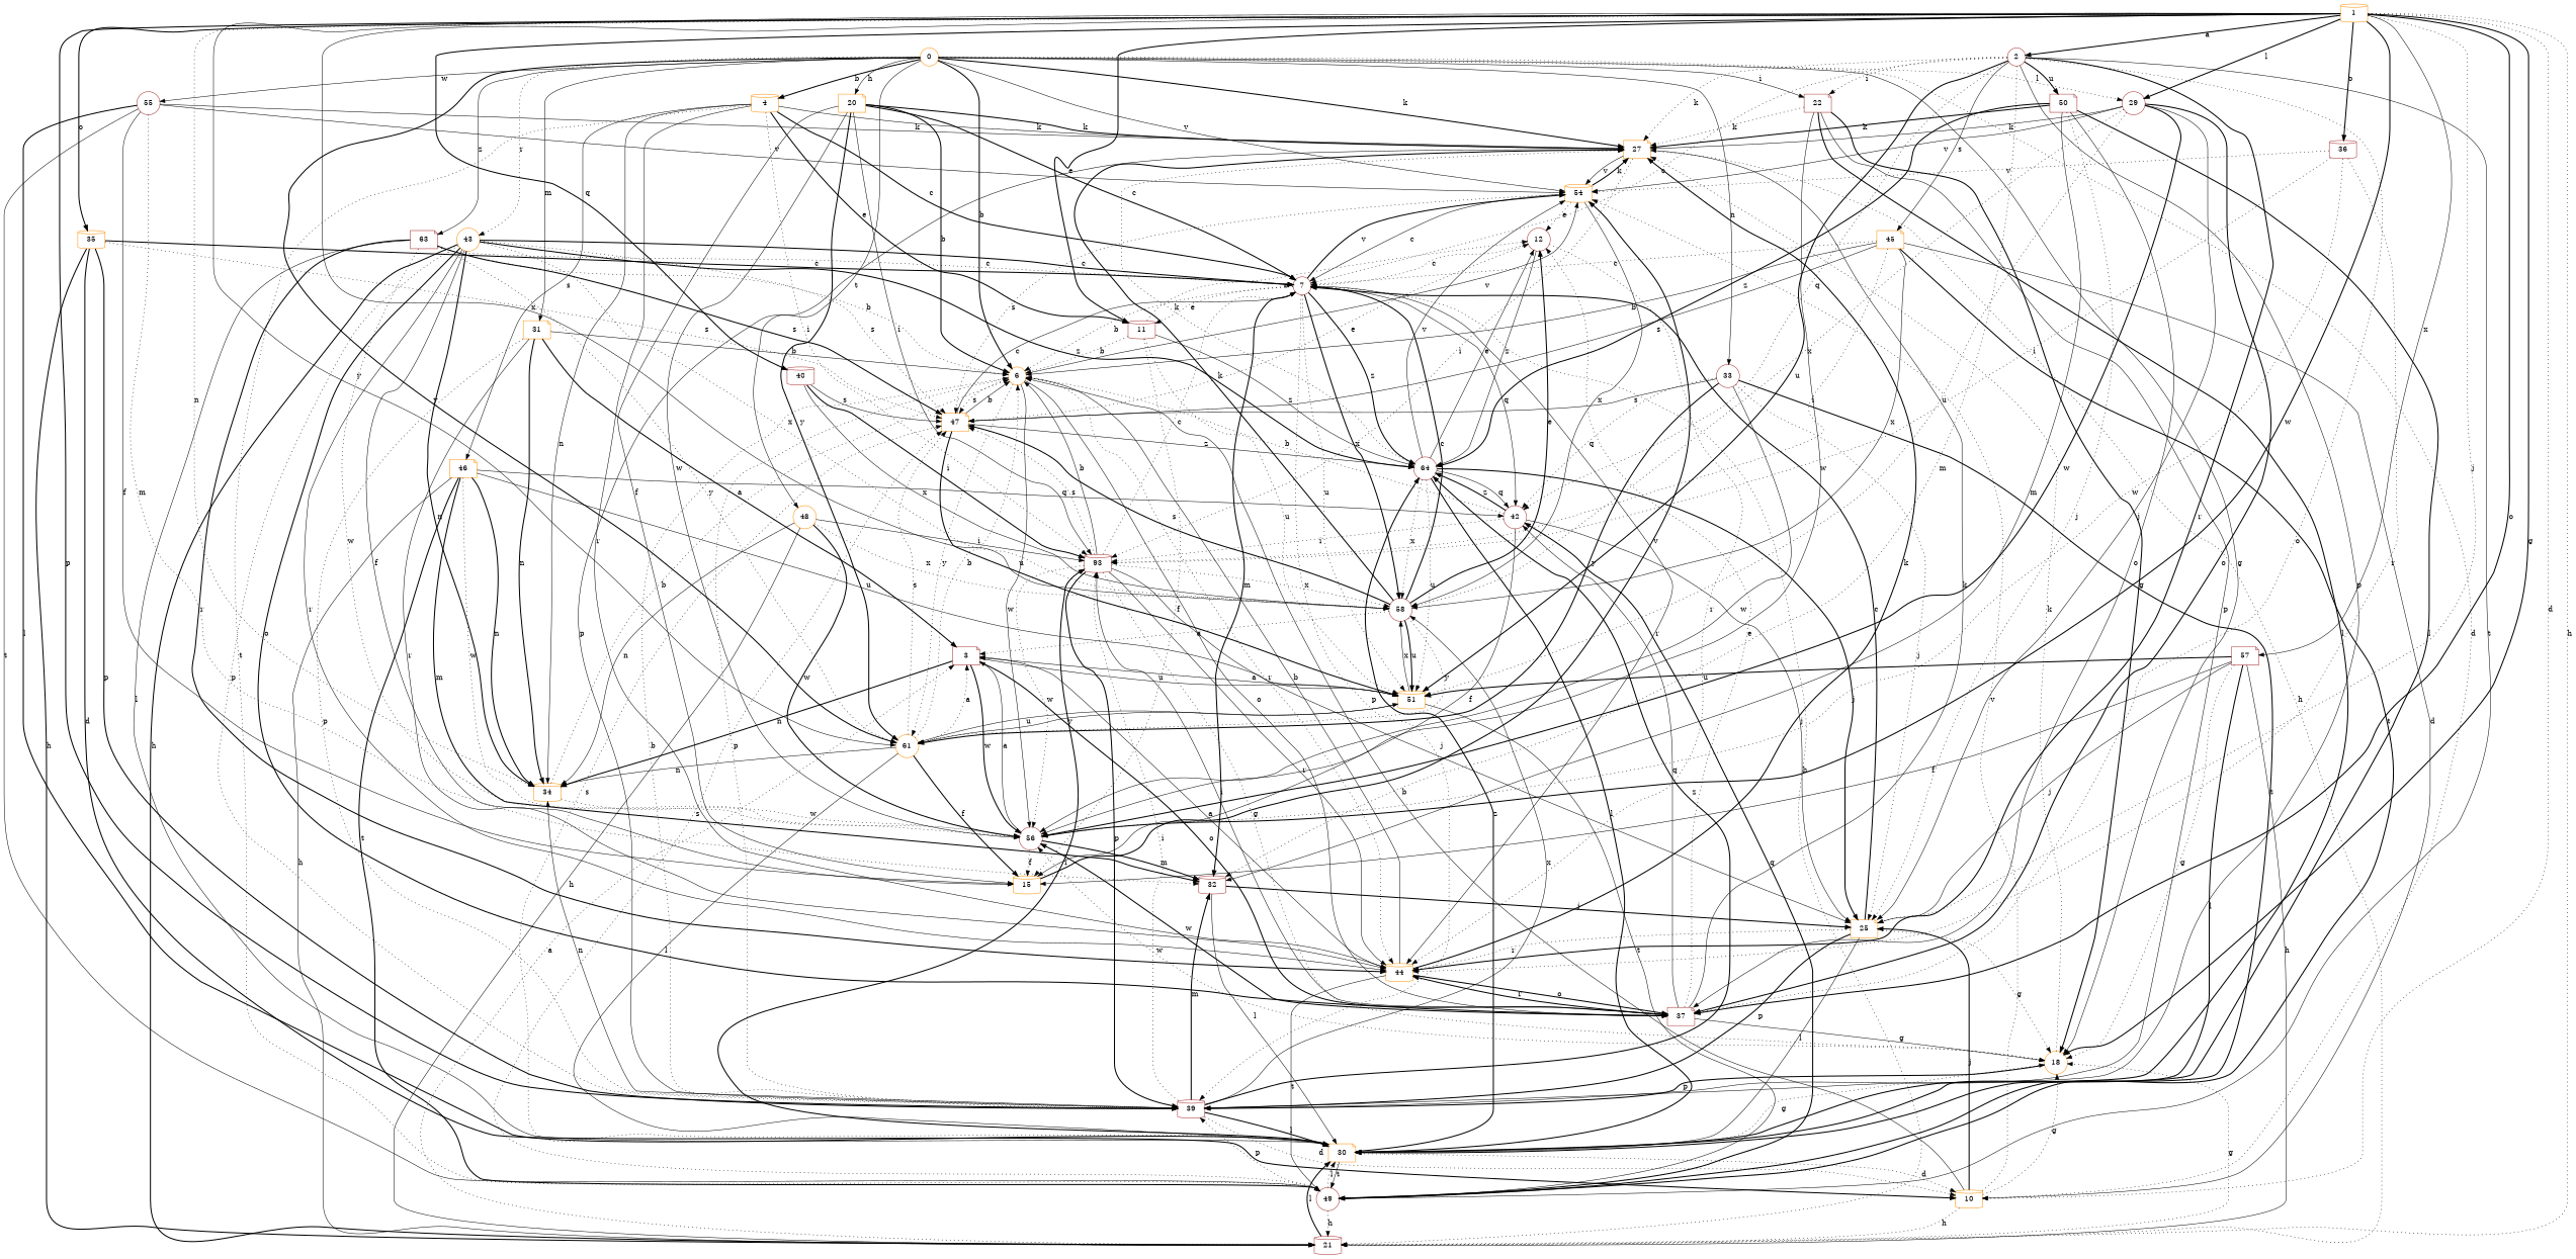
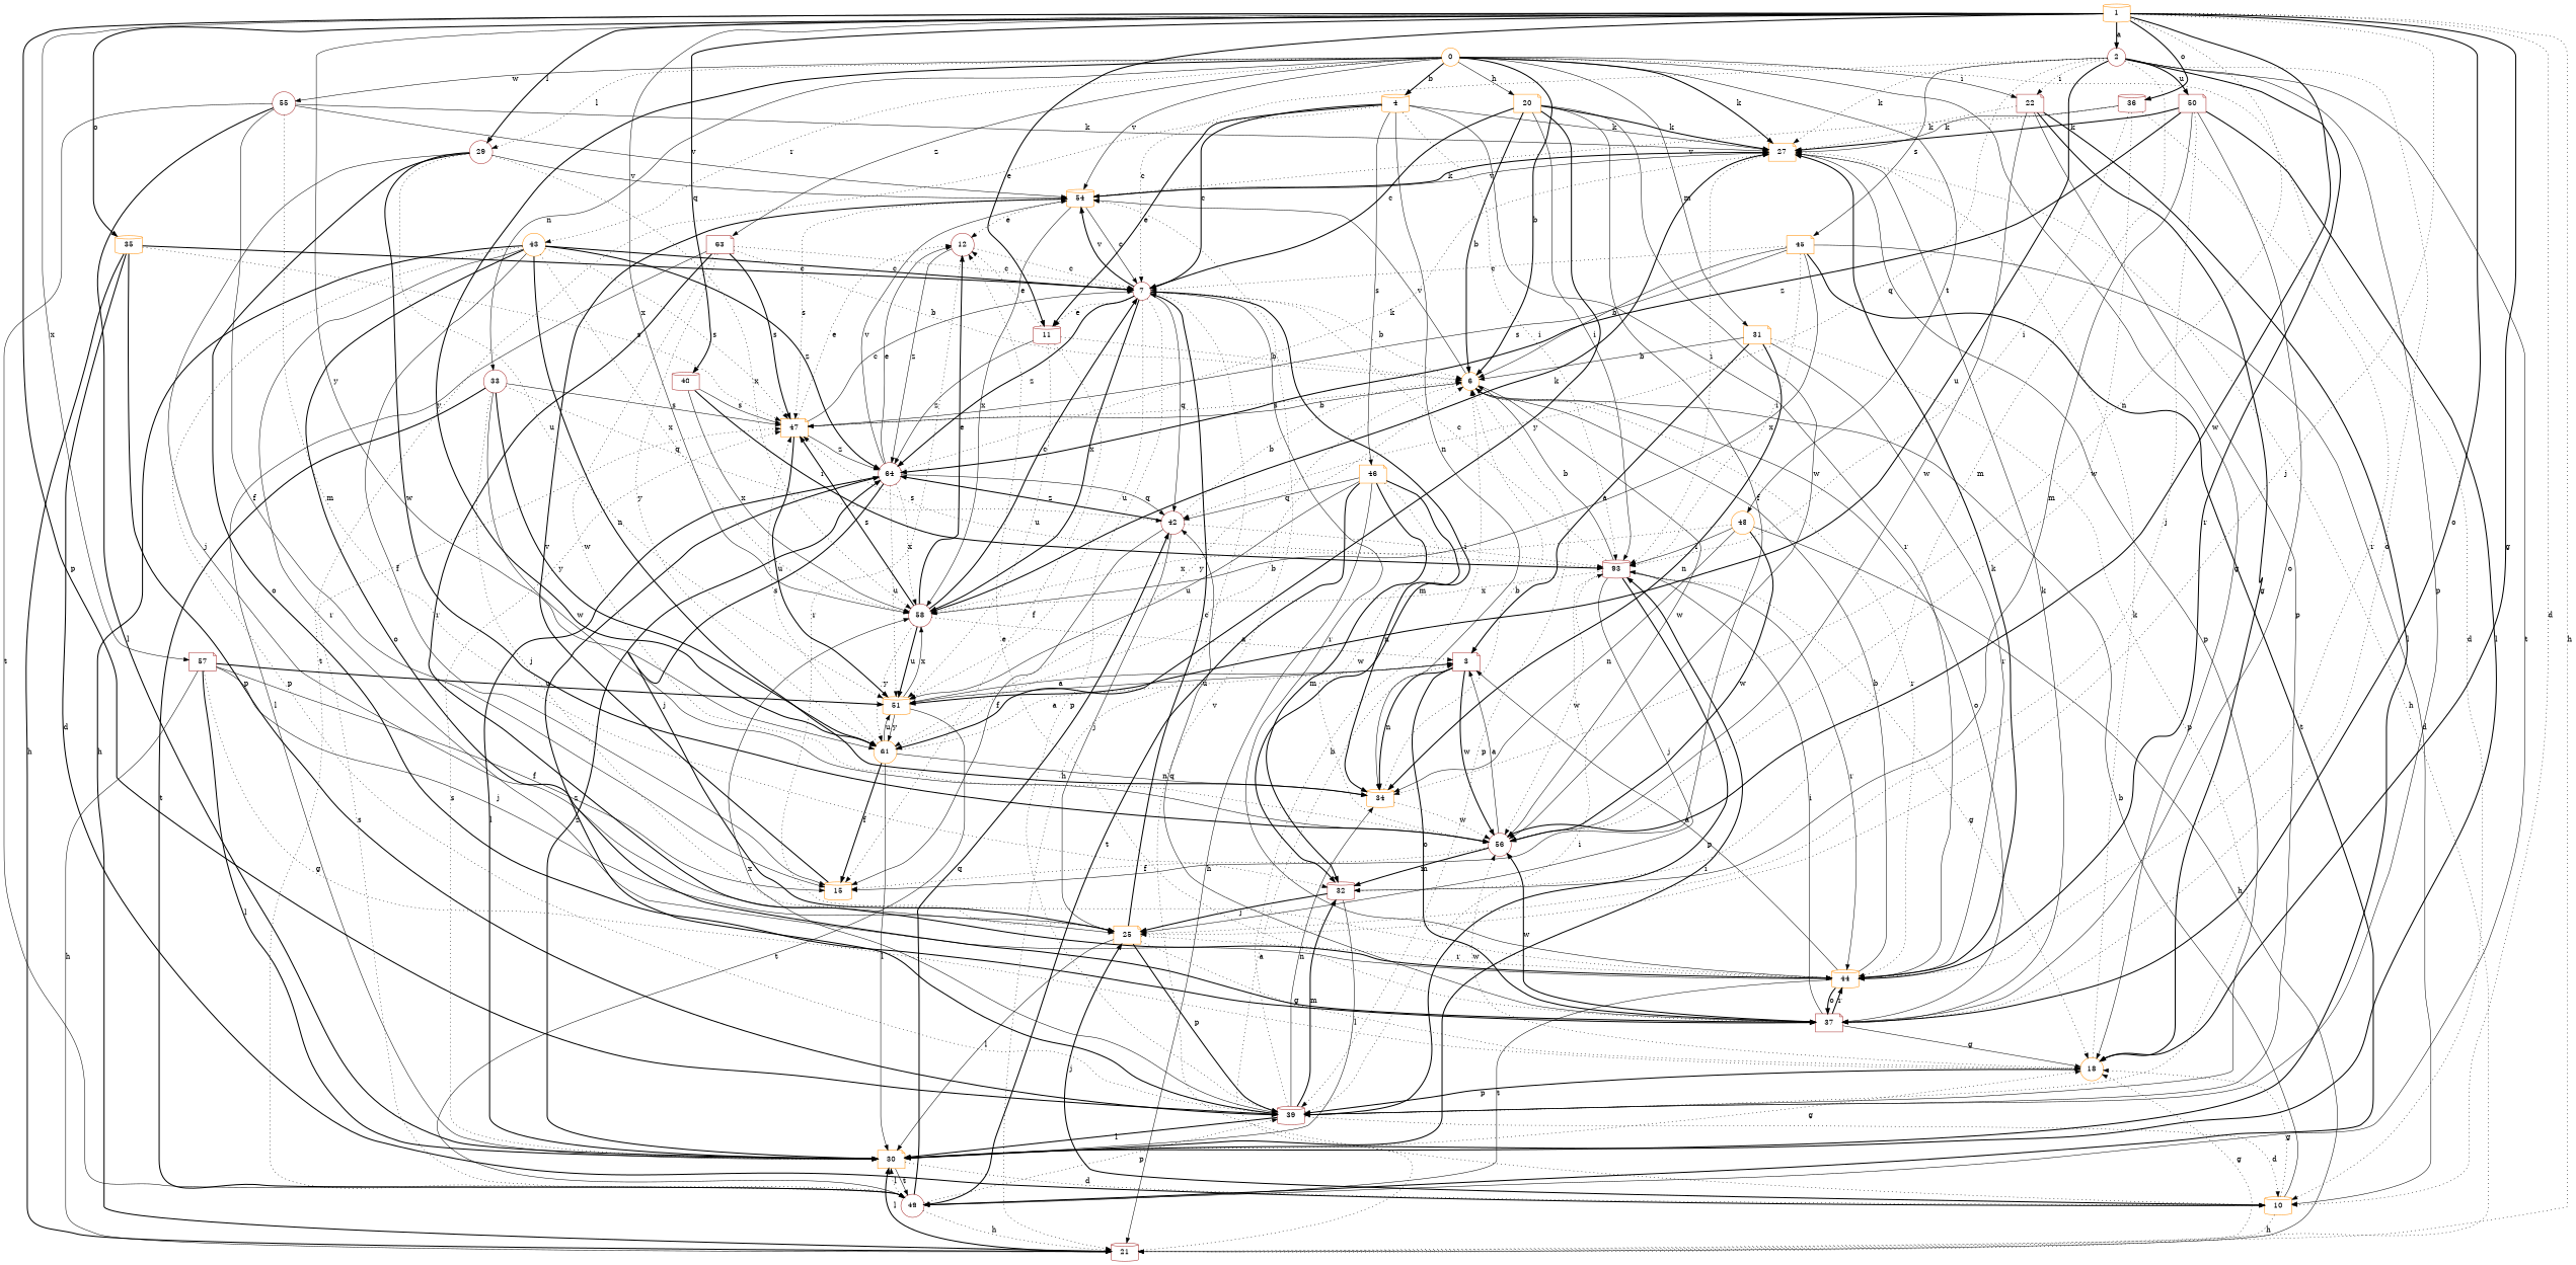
  strict digraph {
    node [color=brown shape=circle]
    edge [style=solid]
    0 [color=darkorange]
    4 [color=darkorange shape=cylinder]
    6 [color=darkorange]
    10 [color=darkorange shape=cylinder]
    18 [color=darkorange]
    20 [color=darkorange shape=note]
    22 [shape=note]
    27 [color=darkorange shape=note]
    29
    31 [color=darkorange shape=note]
    33
    43 [color=darkorange]
    48 [color=darkorange]
    54 [color=darkorange shape=cylinder]
    55
    61 [color=darkorange]
    63 [shape=note]
    11 [shape=cylinder]
    34 [color=darkorange shape=cylinder]
    7
    44 [color=darkorange shape=cylinder]
    49
    n23 [label=93 shape=cylinder]
    46 [color=darkorange shape=note]
    37 [shape=note]
    39 [shape=cylinder]
    56
    47 [color=darkorange shape=note]
    21 [shape=cylinder]
    25 [color=darkorange shape=note]
    15 [color=darkorange shape=cylinder]
    30 [color=darkorange shape=note]
    58
    51 [color=darkorange shape=cylinder]
    3 [shape=note]
    42
    64
    12
    32 [shape=cylinder]
    1 [color=darkorange shape=cylinder]
    2
    35 [color=darkorange shape=cylinder]
    36 [shape=cylinder]
    40 [shape=cylinder]
    57 [shape=note]
    45 [color=darkorange shape=note]
    50 [shape=note]
    0 -> 4 [label=b style=bold]
    0 -> 6 [label=b style=bold]
    0 -> 10 [label=d style=dotted]
    0 -> 18 [label=g]
    0 -> 20 [label=h]
    0 -> 22 [label=i]
    0 -> 27 [label=k style=bold]
    0 -> 29 [label=l style=dotted]
    0 -> 31 [label=m]
    0 -> 33 [label=n]
    0 -> 43 [label=r style=dotted]
    0 -> 48 [label=t]
    0 -> 54 [label=v]
    0 -> 55 [label=w]
    0 -> 61 [label=y style=bold]
    0 -> 63 [label=z]
    4 -> 27 [label=k]
    4 -> 11 [label=e style=bold]
    4 -> 34 [label=n]
    4 -> 7 [label=c style=bold]
    4 -> 44 [label=r]
    4 -> 49 [label=t style=dotted]
    4 -> n23 [label=i style=dotted]
    4 -> 46 [label=s]
    6 -> 54 [label=v]
    6 -> 61 [label=y style=dotted]
    6 -> 44 [label=r style=dotted]
    6 -> 37 [label=o]
    6 -> 39 [label=p style=dotted]
    6 -> 56 [label=w]
    6 -> 47 [label=s style=dotted]
    10 -> 6 [label=b]
    10 -> 18 [label=g style=dotted]
    10 -> 54 [label=v style=dotted]
    10 -> 21 [label=h style=dotted]
    10 -> 25 [label=j style=bold]
    18 -> 27 [label=k style=dotted]
    18 -> 39 [label=p style=bold]
    18 -> 56 [label=w style=dotted]
    20 -> 6 [label=b style=bold]
    20 -> 27 [label=k style=bold]
    20 -> 61 [label=y style=bold]
    20 -> 7 [label=c style=bold]
    20 -> n23 [label=i]
    20 -> 56 [label=w]
    20 -> 15 [label=f]
    22 -> 18 [label=g style=bold]
    22 -> 27 [label=k style=dotted]
    22 -> 39 [label=p]
    22 -> 56 [label=w]
    22 -> 30 [label=l style=bold]
    27 -> 54 [label=v]
    27 -> n23 [label=i style=dotted]
    27 -> 39 [label=p]
    27 -> 21 [label=h style=dotted]
-   29 -> 27 [label=k]
+   36 -> 27 [label=k]
    29 -> 54 [label=v]
    29 -> 37 [label=o style=bold]
    29 -> 56 [label=w style=bold]
    29 -> 25 [label=j]
    29 -> 58 [label=x style=dotted]
    29 -> 51 [label=u style=dotted]
    31 -> 6 [label=b]
    31 -> 34 [label=n style=bold]
    31 -> 44 [label=r]
    31 -> 39 [label=p style=dotted]
    31 -> 3 [label=a style=bold]
    33 -> 61 [label=y style=bold]
    33 -> 49 [label=t style=bold]
    33 -> 56 [label=w]
    33 -> 47 [label=s]
    33 -> 25 [label=j style=dotted]
    33 -> 42 [label=q style=dotted]
    43 -> 34 [label=n style=bold]
    43 -> 7 [label=c style=bold]
    43 -> 44 [label=r]
    43 -> 37 [label=o style=bold]
    43 -> 39 [label=p style=dotted]
    43 -> 47 [label=s style=dotted]
    43 -> 21 [label=h style=bold]
    43 -> 15 [label=f]
    43 -> 58 [label=x style=dotted]
    43 -> 64 [label=z style=bold]
    48 -> 34 [label=n]
    48 -> n23 [label=i]
    48 -> 56 [label=w style=bold]
    48 -> 21 [label=h]
    48 -> 58 [label=x style=dotted]
    54 -> 27 [label=k style=bold]
    54 -> 7 [label=c]
    54 -> 47 [label=s style=dotted]
    54 -> 58 [label=x]
    54 -> 12 [label=e style=dotted]
    55 -> 27 [label=k]
    55 -> 54 [label=v]
    55 -> 49 [label=t]
    55 -> 15 [label=f]
    55 -> 30 [label=l style=bold]
    55 -> 32 [label=m style=dotted]
    61 -> 6 [label=b style=dotted]
    61 -> 34 [label=n]
    61 -> 47 [label=s style=dotted]
    61 -> 15 [label=f style=bold]
    61 -> 30 [label=l]
    61 -> 51 [label=u]
    61 -> 3 [label=a style=dotted]
    63 -> 6 [label=b style=dotted]
    63 -> 61 [label=y style=dotted]
    63 -> 7 [label=c style=dotted]
    63 -> 44 [label=r style=bold]
    63 -> 56 [label=w style=dotted]
    63 -> 47 [label=s style=bold]
    63 -> 30 [label=l]
    11 -> 6 [label=b style=dotted]
    11 -> 15 [label=f style=dotted]
    11 -> 51 [label=u style=dotted]
    11 -> 64 [label=z]
    11 -> 12 [label=e style=dotted]
    34 -> 6 [label=b style=dotted]
    34 -> 56 [label=w style=dotted]
    7 -> 6 [label=b style=dotted]
    7 -> 54 [label=v style=bold]
    7 -> 11 [label=e style=dotted]
    7 -> 44 [label=r]
    7 -> 39 [label=p style=dotted]
    7 -> 21 [label=h style=dotted]
    7 -> 58 [label=x style=bold]
    7 -> 51 [label=u style=dotted]
    7 -> 42 [label=q]
    7 -> 64 [label=z style=bold]
    7 -> 32 [label=m style=bold]
    44 -> 6 [label=b]
    44 -> 27 [label=k style=bold]
    44 -> 49 [label=t]
    44 -> 37 [label=o style=bold]
    44 -> 3 [label=a]
    49 -> 39 [label=p style=dotted]
    49 -> 47 [label=s style=dotted]
    49 -> 21 [label=h style=dotted]
    49 -> 30 [label=l style=dotted]
    49 -> 42 [label=q style=bold]
    n23 -> 6 [label=b]
    n23 -> 18 [label=g style=dotted]
    n23 -> 7 [label=c style=dotted]
    n23 -> 44 [label=r]
    n23 -> 39 [label=p style=bold]
    n23 -> 56 [label=w style=dotted]
    n23 -> 47 [label=s style=dotted]
    n23 -> 25 [label=j]
    n23 -> 58 [label=x style=dotted]
    46 -> 34 [label=n style=bold]
    46 -> 49 [label=t style=bold]
    46 -> 56 [label=w style=dotted]
    46 -> 21 [label=h]
    46 -> 51 [label=u]
    46 -> 42 [label=q]
    46 -> 32 [label=m style=bold]
    37 -> 18 [label=g]
    37 -> 27 [label=k]
    37 -> 44 [label=r style=bold]
    37 -> n23 [label=i]
    37 -> 56 [label=w style=bold]
    37 -> 42 [label=q]
    37 -> 12 [label=e style=dotted]
    39 -> 6 [label=b style=dotted]
    39 -> 10 [label=d style=dotted]
    39 -> 34 [label=n]
    39 -> n23 [label=i style=dotted]
    39 -> 30 [label=l style=bold]
    39 -> 58 [label=x]
    39 -> 64 [label=z style=bold]
    39 -> 32 [label=m style=bold]
    56 -> 15 [label=f style=dotted]
    56 -> 3 [label=a]
    56 -> 32 [label=m style=bold]
    47 -> 6 [label=b]
    47 -> 7 [label=c]
    47 -> 51 [label=u style=bold]
    47 -> 64 [label=z]
    47 -> 12 [label=e style=dotted]
    21 -> 18 [label=g style=dotted]
    21 -> 30 [label=l style=bold]
    21 -> 3 [label=a style=dotted]
    25 -> 18 [label=g style=dotted]
    25 -> 7 [label=c style=bold]
    25 -> 44 [label=r style=dotted]
    25 -> 39 [label=p style=bold]
    25 -> 30 [label=l]
    15 -> 54 [label=v style=bold]
    30 -> 10 [label=d style=dotted]
    30 -> 18 [label=g style=dotted]
    30 -> 49 [label=t]
    30 -> n23 [label=i style=bold]
    30 -> 47 [label=s style=dotted]
    30 -> 64 [label=z style=bold]
    58 -> 27 [label=k style=bold]
    58 -> 61 [label=y style=dotted]
    58 -> 7 [label=c style=bold]
    58 -> 47 [label=s style=bold]
    58 -> 51 [label=u style=bold]
    58 -> 3 [label=a style=dotted]
    58 -> 12 [label=e style=bold]
    51 -> 61 [label=y]
    51 -> 49 [label=t]
    51 -> 58 [label=x]
    51 -> 3 [label=a]
    3 -> 34 [label=n style=bold]
    3 -> 37 [label=o style=bold]
    3 -> 56 [label=w style=bold]
    3 -> 51 [label=u]
    42 -> 6 [label=b style=dotted]
    42 -> n23 [label=i style=dotted]
    42 -> 25 [label=j]
    42 -> 15 [label=f]
    42 -> 64 [label=z style=bold]
    64 -> 27 [label=k style=dotted]
    64 -> 54 [label=v]
    64 -> 25 [label=j style=bold]
    64 -> 30 [label=l style=bold]
    64 -> 58 [label=x style=dotted]
    64 -> 51 [label=u style=dotted]
    64 -> 42 [label=q]
    64 -> 12 [label=e]
    12 -> 7 [label=c style=dotted]
    12 -> 44 [label=r style=dotted]
    12 -> 64 [label=z]
    32 -> 25 [label=j style=bold]
    32 -> 30 [label=l]
    1 -> 10 [label=d style=dotted]
    1 -> 18 [label=g style=bold]
    1 -> 29 [label=l style=bold]
    1 -> 61 [label=y]
    1 -> 11 [label=e style=bold]
    1 -> 34 [label=n style=dotted]
    1 -> 37 [label=o style=bold]
    1 -> 39 [label=p style=bold]
    1 -> 56 [label=w style=bold]
    1 -> 21 [label=h style=dotted]
    1 -> 25 [label=j style=dotted]
    1 -> 58 [label=x]
    1 -> 2 [label=a style=bold]
    1 -> 35 [label=o style=bold]
    1 -> 36 [label=o style=bold]
    1 -> 40 [label=q style=bold]
    1 -> 57 [label=x]
    2 -> 22 [label=i style=dotted]
    2 -> 27 [label=k style=dotted]
    2 -> 7 [label=c style=dotted]
    2 -> 44 [label=r style=bold]
    2 -> 49 [label=t]
    2 -> 37 [label=o style=dotted]
    2 -> 39 [label=p]
    2 -> 51 [label=u style=bold]
    2 -> 42 [label=q style=dotted]
    2 -> 32 [label=m style=dotted]
    2 -> 45 [label=s]
    2 -> 50 [label=u style=bold]
    35 -> 10 [label=d style=bold]
    35 -> 7 [label=c style=bold]
    35 -> 39 [label=p style=bold]
    35 -> 47 [label=s style=dotted]
    35 -> 21 [label=h style=bold]
    36 -> 54 [label=v style=dotted]
    36 -> 44 [label=r style=dotted]
    36 -> n23 [label=i style=dotted]
    36 -> 56 [label=w style=dotted]
    40 -> n23 [label=i style=bold]
    40 -> 47 [label=s]
    40 -> 58 [label=x]
    57 -> 18 [label=g style=dotted]
    57 -> 21 [label=h]
    57 -> 25 [label=j]
    57 -> 15 [label=f]
    57 -> 30 [label=l style=bold]
    57 -> 51 [label=u style=bold]
    45 -> 6 [label=b]
    45 -> 10 [label=d]
    45 -> 7 [label=c style=dotted]
    45 -> 49 [label=t style=bold]
    45 -> n23 [label=i style=dotted]
    45 -> 47 [label=s]
    45 -> 58 [label=x]
    50 -> 27 [label=k style=bold]
    50 -> 37 [label=o]
    50 -> 25 [label=j style=dotted]
    50 -> 30 [label=l style=bold]
    50 -> 64 [label=z style=bold]
    50 -> 32 [label=m]
  }
